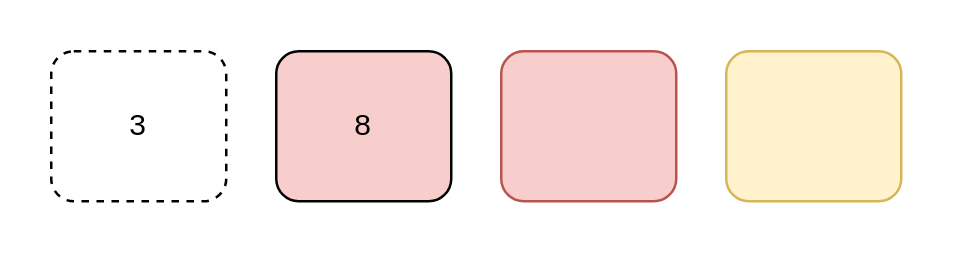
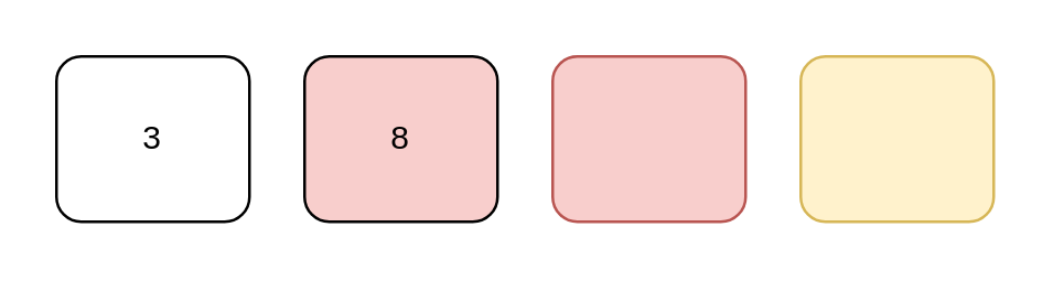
  <mxCell id="0" />
  <mxCell id="1" parent="0" />
  <mxCell id="2" value="" style="rounded=1;whiteSpace=wrap;html=1;fillColor=#f8cecc;strokeColor=#b85450;" parent="1" vertex="1"><mxGeometry x="200" y="20" width="70" height="60" as="geometry" /></mxCell>
  <mxCell id="3" value="" style="rounded=1;whiteSpace=wrap;html=1;fillColor=#fff2cc;strokeColor=#d6b656;" parent="1" vertex="1"><mxGeometry x="290" y="20" width="70" height="60" as="geometry" /></mxCell>
- <mxCell id="4" value="3" style="rounded=1;whiteSpace=wrap;html=1;dashed=1;" parent="1" vertex="1"><mxGeometry x="20" y="20" width="70" height="60" as="geometry" /></mxCell>
+ <mxCell id="4" value="3" style="rounded=1;whiteSpace=wrap;html=1;" parent="1" vertex="1"><mxGeometry x="20" y="20" width="70" height="60" as="geometry" /></mxCell>
  <mxCell id="5" value="8" style="rounded=1;whiteSpace=wrap;html=1;fillColor=#f8cecc;" parent="1" vertex="1"><mxGeometry x="110" y="20" width="70" height="60" as="geometry" /></mxCell>
